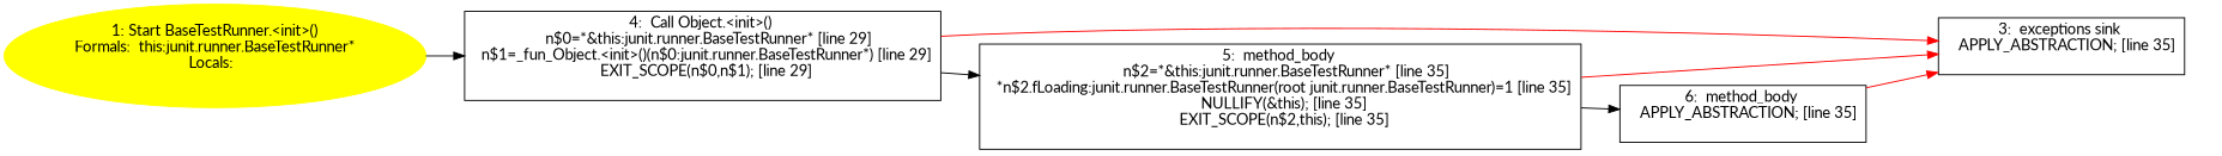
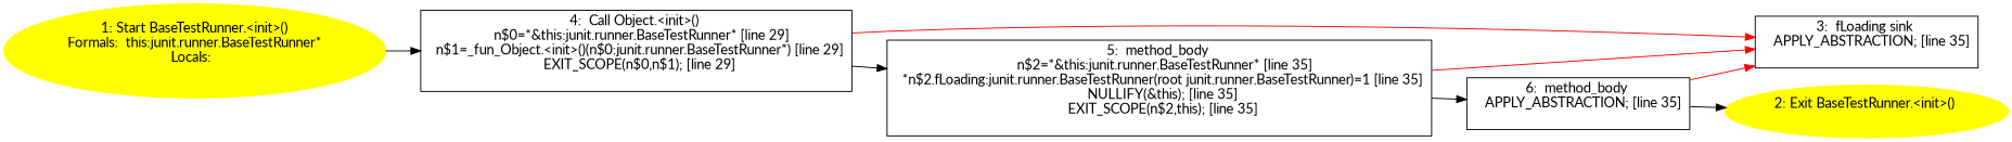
  digraph {
    fontname=Lato
    rankdir=LR
    node [fontname=Lato shape=box]
    edge [fontname=Lato]
    n1 [color=yellow label="1: Start BaseTestRunner.<init>()\nFormals:  this:junit.runner.BaseTestRunner*\nLocals:  \n  " style=filled shape=""]
    n2 [label="4:  Call Object.<init>() \n   n$0=*&this:junit.runner.BaseTestRunner* [line 29]\n  n$1=_fun_Object.<init>()(n$0:junit.runner.BaseTestRunner*) [line 29]\n  EXIT_SCOPE(n$0,n$1); [line 29]\n "]
-   n3 [label="3:  exceptions sink \n   APPLY_ABSTRACTION; [line 35]\n "]
+   n3 [label="3:  fLoading sink \n   APPLY_ABSTRACTION; [line 35]\n "]
    n4 [label="5:  method_body \n   n$2=*&this:junit.runner.BaseTestRunner* [line 35]\n  *n$2.fLoading:junit.runner.BaseTestRunner(root junit.runner.BaseTestRunner)=1 [line 35]\n  NULLIFY(&this); [line 35]\n  EXIT_SCOPE(n$2,this); [line 35]\n "]
    n5 [label="6:  method_body \n   APPLY_ABSTRACTION; [line 35]\n "]
+   n6 [color=yellow label="2: Exit BaseTestRunner.<init>() \n  " style=filled shape=""]
    n1 -> n2
    n2 -> n3 [color=red]
    n2 -> n4
    n4 -> n3 [color=red]
    n4 -> n5
    n5 -> n3 [color=red]
+   n5 -> n6
  }
